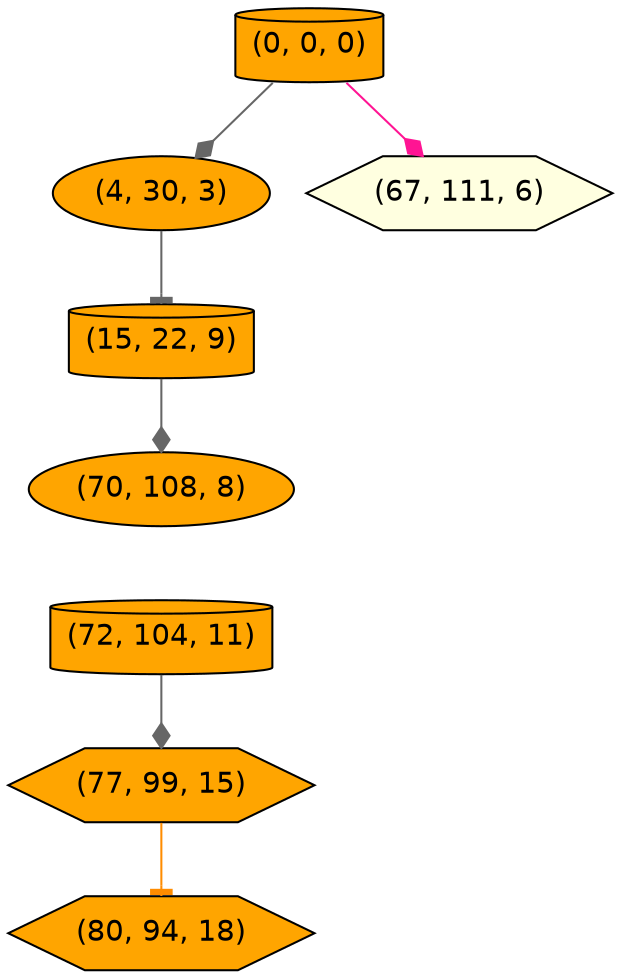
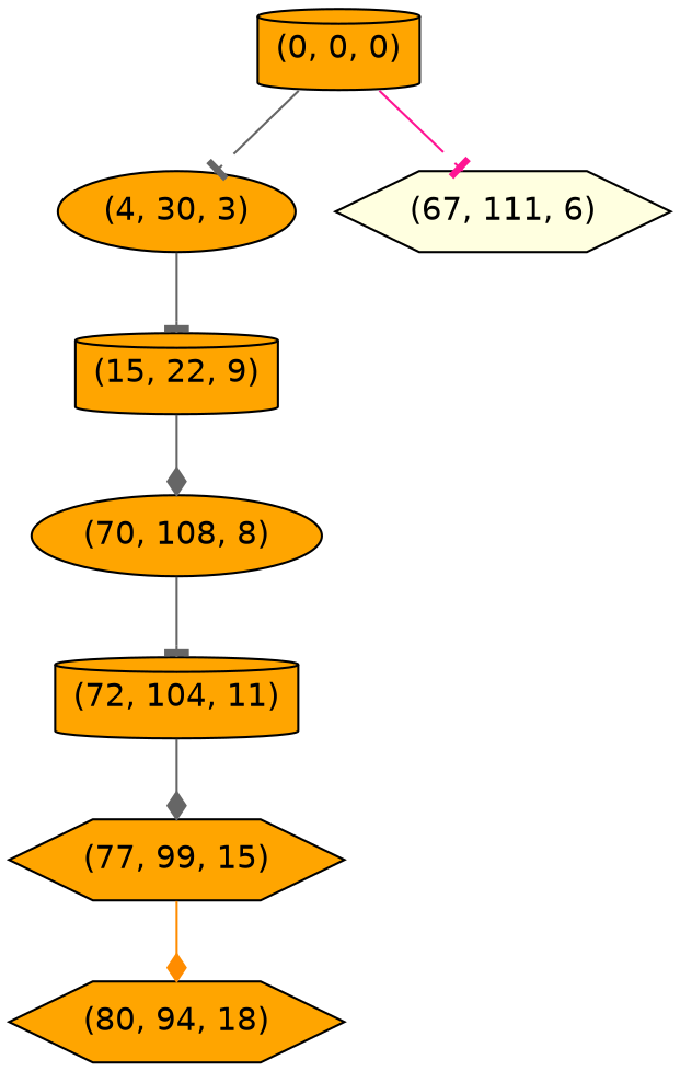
  digraph {
    fontname="DejaVu Sans"
    node [fillcolor=orange fontname="DejaVu Sans" shape=cylinder style=filled]
    edge [arrowhead=diamond color=gray40 fontname="DejaVu Sans"]
    "(4, 30, 3)" [shape=ellipse]
    "(0, 0, 0)"
    "(67, 111, 6)" [fillcolor=lightyellow shape=hexagon]
    "(15, 22, 9)"
    "(70, 108, 8)" [shape=ellipse]
    n6 [label="(72, 104, 11)"]
    "(77, 99, 15)" [shape=hexagon]
    "(80, 94, 18)" [shape=hexagon]
    "(4, 30, 3)" -> "(15, 22, 9)" [arrowhead=tee]
-   "(0, 0, 0)" -> "(4, 30, 3)"
-   "(0, 0, 0)" -> "(67, 111, 6)" [color=deeppink]
+   "(0, 0, 0)" -> "(4, 30, 3)" [arrowhead=tee]
+   "(0, 0, 0)" -> "(67, 111, 6)" [arrowhead=tee color=deeppink]
    "(15, 22, 9)" -> "(70, 108, 8)"
+   "(70, 108, 8)" -> n6 [arrowhead=tee]
    n6 -> "(77, 99, 15)"
-   "(77, 99, 15)" -> "(80, 94, 18)" [arrowhead=tee color=darkorange]
+   "(77, 99, 15)" -> "(80, 94, 18)" [color=darkorange]
  }
